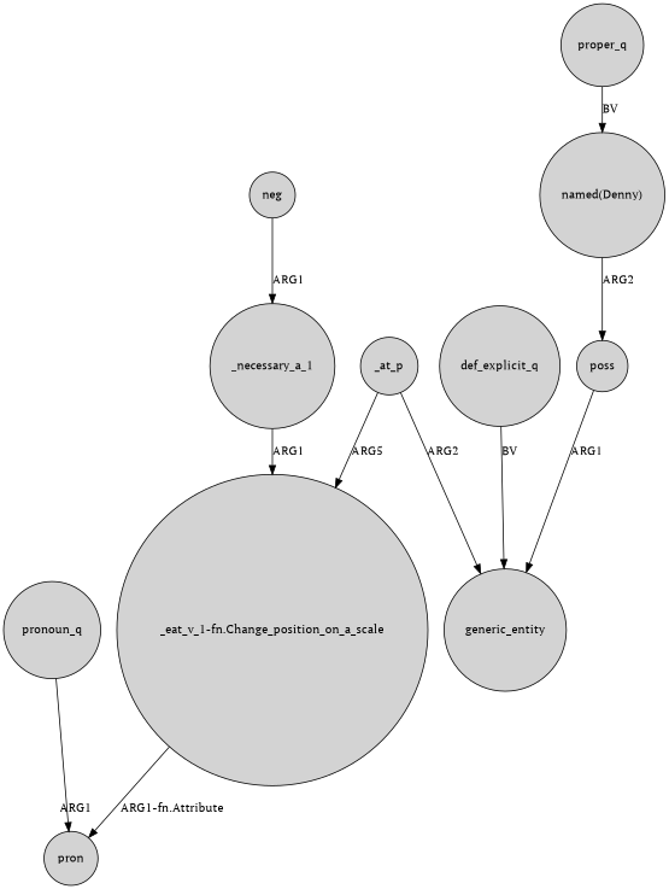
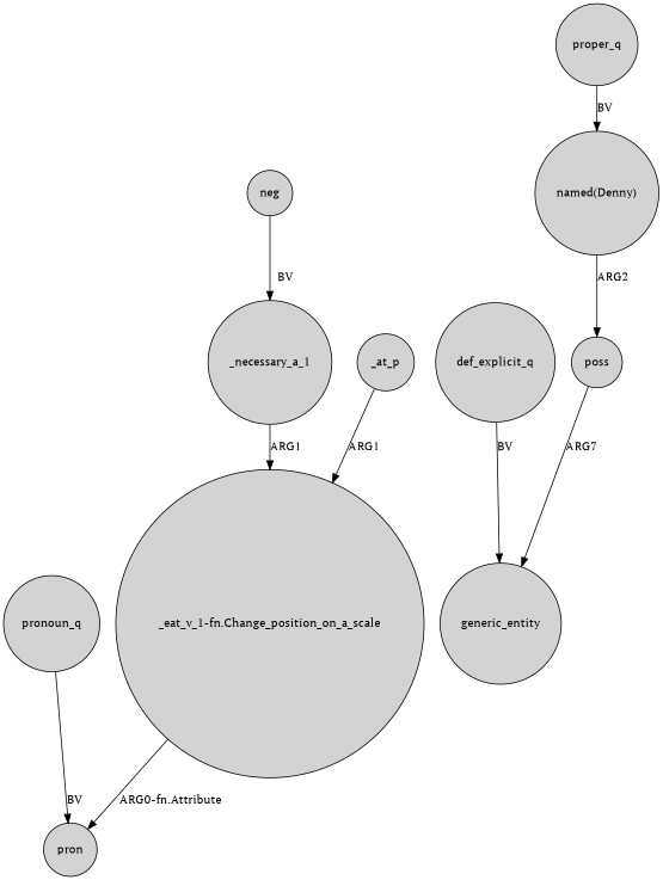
  digraph {
    fontname="PT Serif"
    node [fontname="PT Serif" shape=circle style=filled]
    edge [fontname="PT Serif"]
    "_eat_v_1-fn.Change_position_on_a_scale"
    pron
    _necessary_a_1
    def_explicit_q
    generic_entity
    proper_q
    "named(Denny)"
    poss
    pronoun_q
    neg
    _at_p
-   "_eat_v_1-fn.Change_position_on_a_scale" -> pron [label="ARG1-fn.Attribute"]
+   "_eat_v_1-fn.Change_position_on_a_scale" -> pron [label="ARG0-fn.Attribute"]
    _necessary_a_1 -> "_eat_v_1-fn.Change_position_on_a_scale" [label=ARG1]
    def_explicit_q -> generic_entity [label=BV]
    proper_q -> "named(Denny)" [label=BV]
    "named(Denny)" -> poss [label=ARG2]
-   poss -> generic_entity [label=ARG1]
-   pronoun_q -> pron [label=ARG1]
-   neg -> _necessary_a_1 [label=ARG1]
-   _at_p -> "_eat_v_1-fn.Change_position_on_a_scale" [label=ARG5]
-   _at_p -> generic_entity [label=ARG2]
+   poss -> generic_entity [label=ARG7]
+   pronoun_q -> pron [label=BV]
+   neg -> _necessary_a_1 [label=BV]
+   _at_p -> "_eat_v_1-fn.Change_position_on_a_scale" [label=ARG1]
  }
